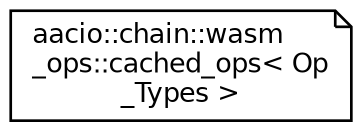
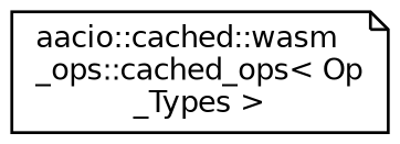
  digraph {
    rankdir=LR
-   n1 [color=black fillcolor=white fontname=Helvetica fontsize=10 height=0.2 label="aacio::chain::wasm\l_ops::cached_ops\< Op\l_Types \>" shape=note style=filled width=0.4]
+   n1 [color=black fillcolor=white fontname=Helvetica fontsize=10 height=0.2 label="aacio::cached::wasm\l_ops::cached_ops\< Op\l_Types \>" shape=note style=filled width=0.4]
  }
